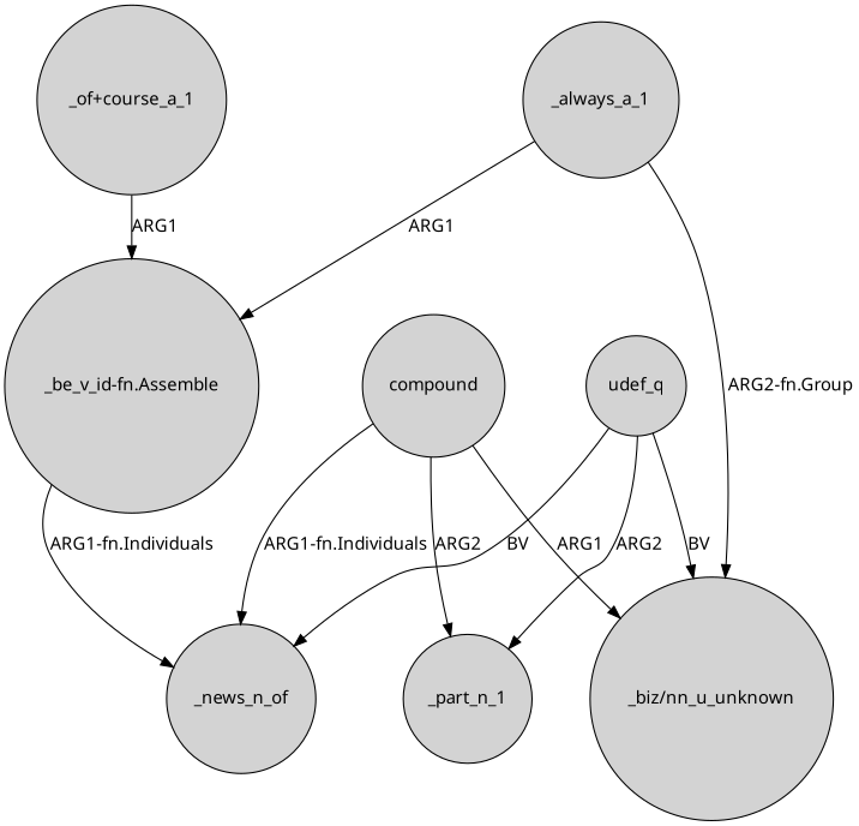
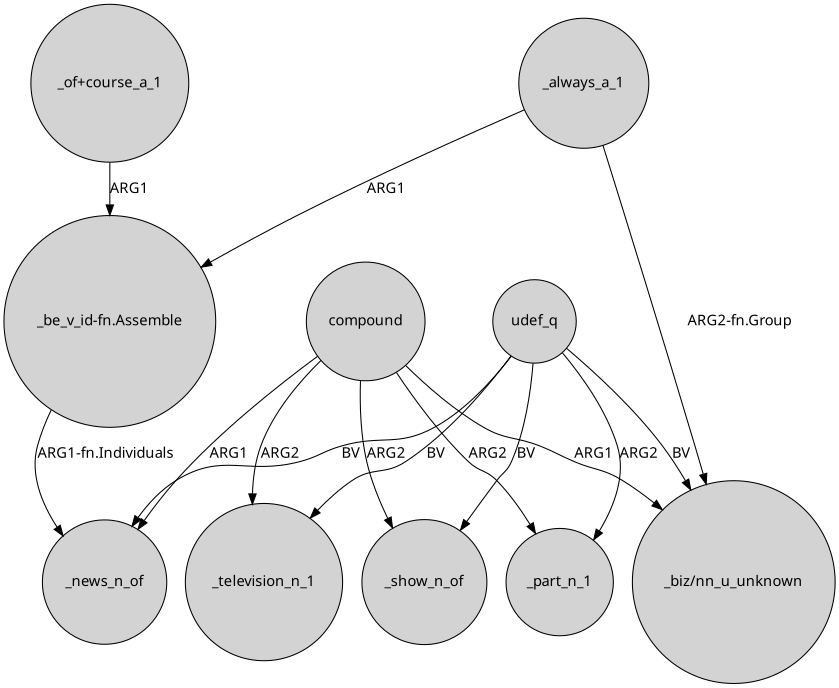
  digraph {
    fontname="Noto Sans"
    node [fontname="Noto Sans" shape=circle style=filled]
    edge [fontname="Noto Sans"]
    compound
+   _television_n_1
    _news_n_of
+   _show_n_of
    "_biz/nn_u_unknown"
    _part_n_1
    udef_q
    "_be_v_id-fn.Assemble"
    _always_a_1
    "_of+course_a_1"
-   compound -> _news_n_of [label="ARG1-fn.Individuals"]
+   compound -> _television_n_1 [label=ARG2]
+   compound -> _news_n_of [label=ARG1]
+   compound -> _show_n_of [label=ARG2]
    compound -> "_biz/nn_u_unknown" [label=ARG1]
    compound -> _part_n_1 [label=ARG2]
+   udef_q -> _television_n_1 [label=BV]
    udef_q -> _news_n_of [label=BV]
+   udef_q -> _show_n_of [label=BV]
    udef_q -> "_biz/nn_u_unknown" [label=BV]
    udef_q -> _part_n_1 [label=ARG2]
    "_be_v_id-fn.Assemble" -> _news_n_of [label="ARG1-fn.Individuals"]
    _always_a_1 -> "_biz/nn_u_unknown" [label="ARG2-fn.Group"]
    _always_a_1 -> "_be_v_id-fn.Assemble" [label=ARG1]
    "_of+course_a_1" -> "_be_v_id-fn.Assemble" [label=ARG1]
  }
